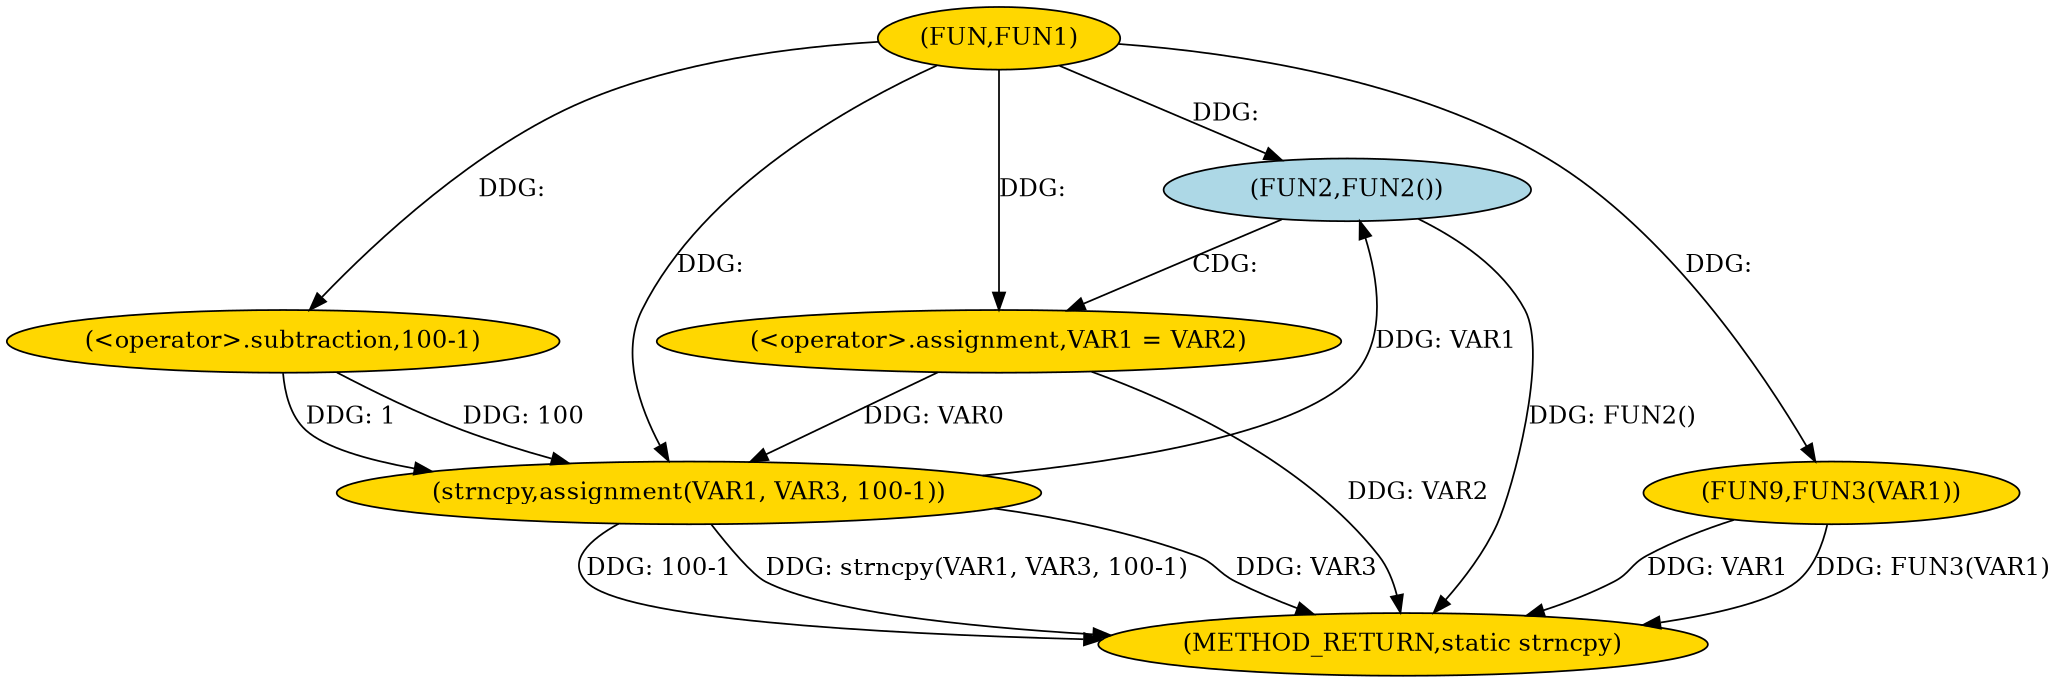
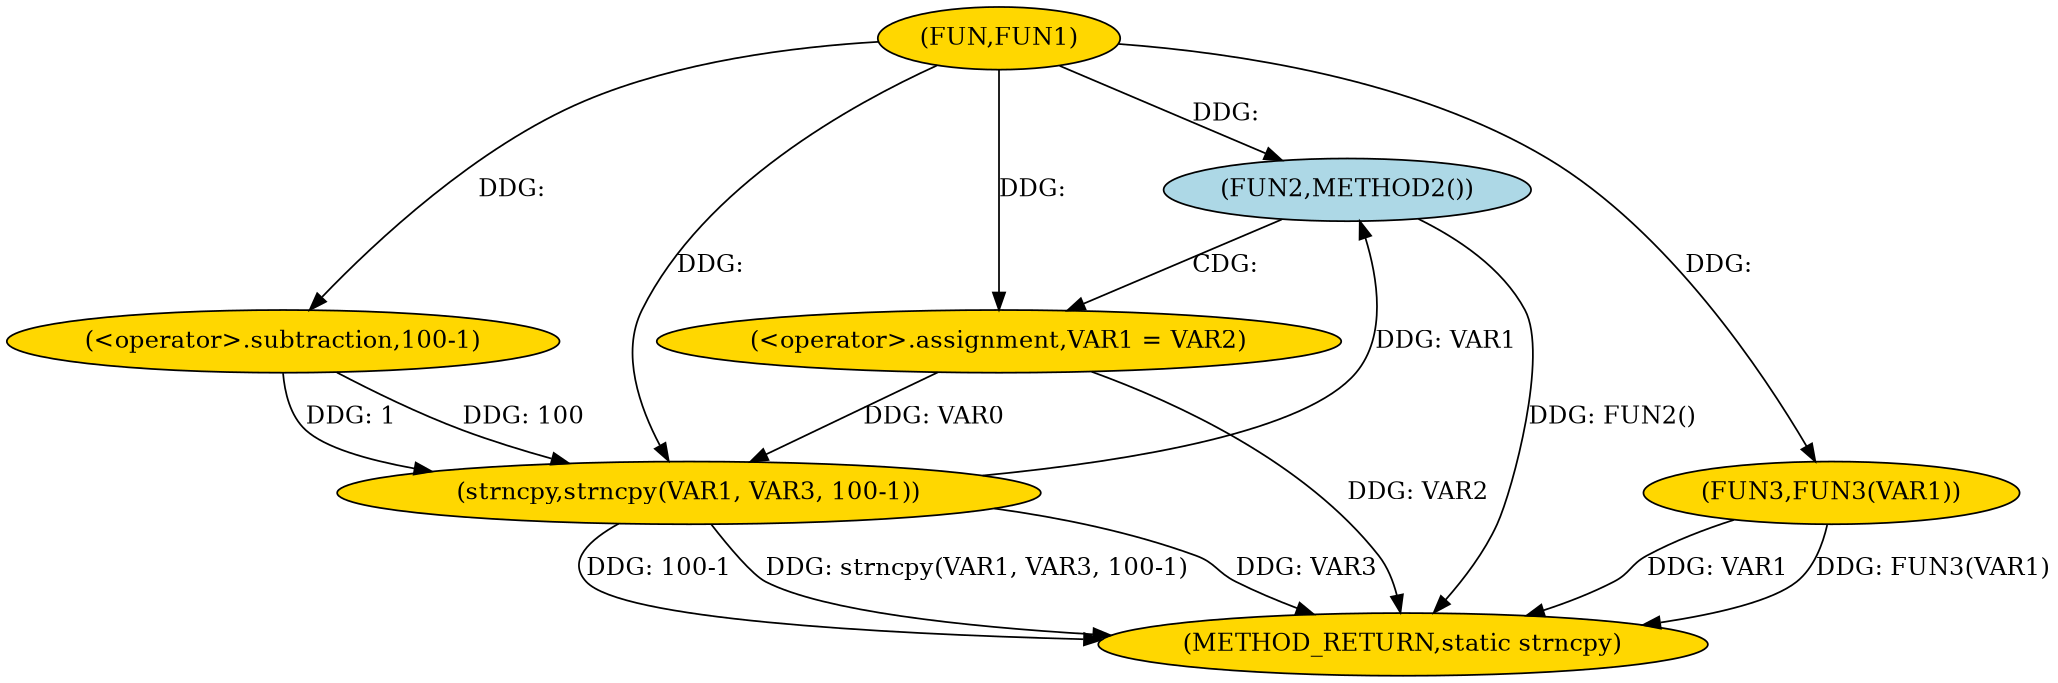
  digraph {
    node [fillcolor=gold style=filled]
    n1 [label="(FUN,FUN1)"]
-   n2 [fillcolor=lightblue label="(FUN2,FUN2())"]
+   n2 [fillcolor=lightblue label="(FUN2,METHOD2())"]
    n3 [label="(<operator>.assignment,VAR1 = VAR2)"]
-   n4 [label="(strncpy,assignment(VAR1, VAR3, 100-1))"]
+   n4 [label="(strncpy,strncpy(VAR1, VAR3, 100-1))"]
    n5 [label="(<operator>.subtraction,100-1)"]
-   n6 [label="(FUN9,FUN3(VAR1))"]
+   n6 [label="(FUN3,FUN3(VAR1))"]
    n7 [label="(METHOD_RETURN,static strncpy)"]
    n1 -> n2 [label="DDG: "]
    n1 -> n3 [label="DDG: "]
    n1 -> n4 [label="DDG: "]
    n1 -> n5 [label="DDG: "]
    n1 -> n6 [label="DDG: "]
    n2 -> n3 [label="CDG: "]
    n2 -> n7 [label="DDG: FUN2()"]
    n3 -> n4 [label="DDG: VAR0"]
    n3 -> n7 [label="DDG: VAR2"]
    n4 -> n2 [label="DDG: VAR1"]
    n4 -> n7 [label="DDG: VAR3"]
    n4 -> n7 [label="DDG: 100-1"]
    n4 -> n7 [label="DDG: strncpy(VAR1, VAR3, 100-1)"]
    n5 -> n4 [label="DDG: 100"]
    n5 -> n4 [label="DDG: 1"]
    n6 -> n7 [label="DDG: FUN3(VAR1)"]
    n6 -> n7 [label="DDG: VAR1"]
  }
